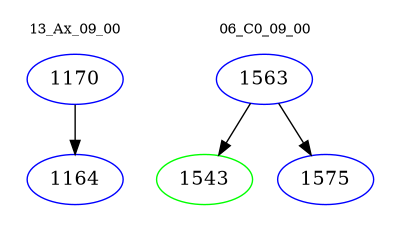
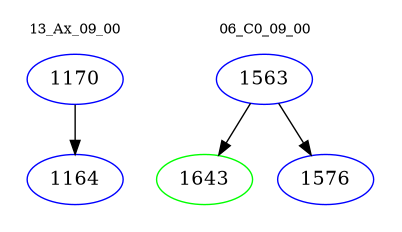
  digraph {
    node [color=blue]
    edge [color=black]
    n1 [label=1170]
    n2 [label=1164]
    n3 [label=1563]
-   n4 [color=green label=1543]
-   n5 [label=1575]
+   n4 [color=green label=1643]
+   n5 [label=1576]
    subgraph cluster_1 {
      color=white
      fontsize=10
      label="13_Ax_09_00"
      n1
      n2
    }
    subgraph cluster_2 {
      color=white
      fontsize=10
      label="06_C0_09_00"
      n3
      n4
      n5
    }
    n1 -> n2
    n3 -> n4
    n3 -> n5
  }
